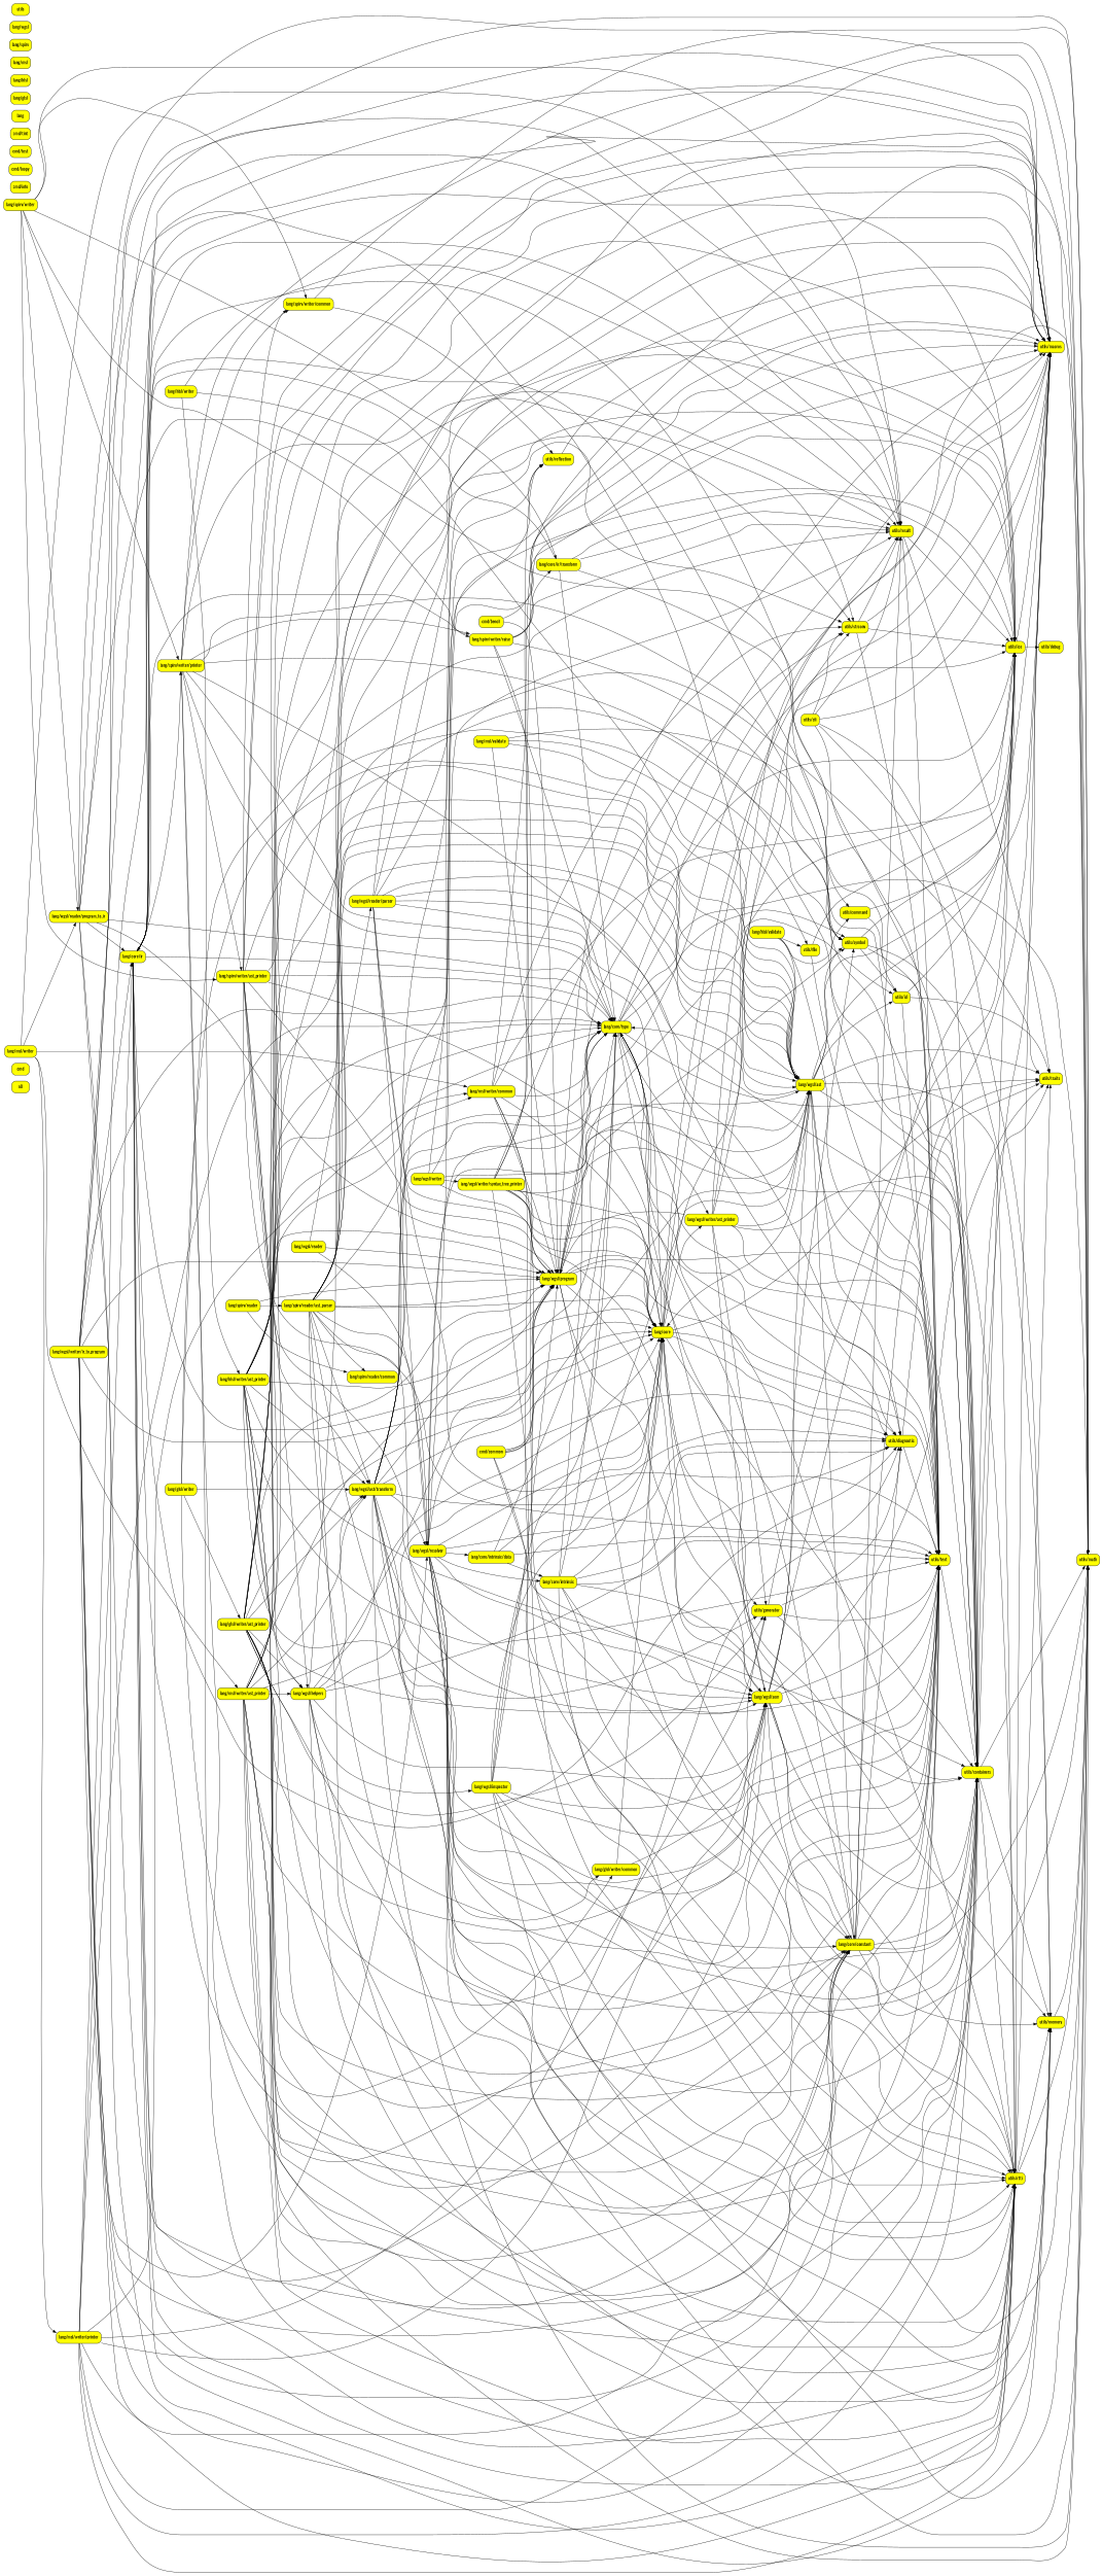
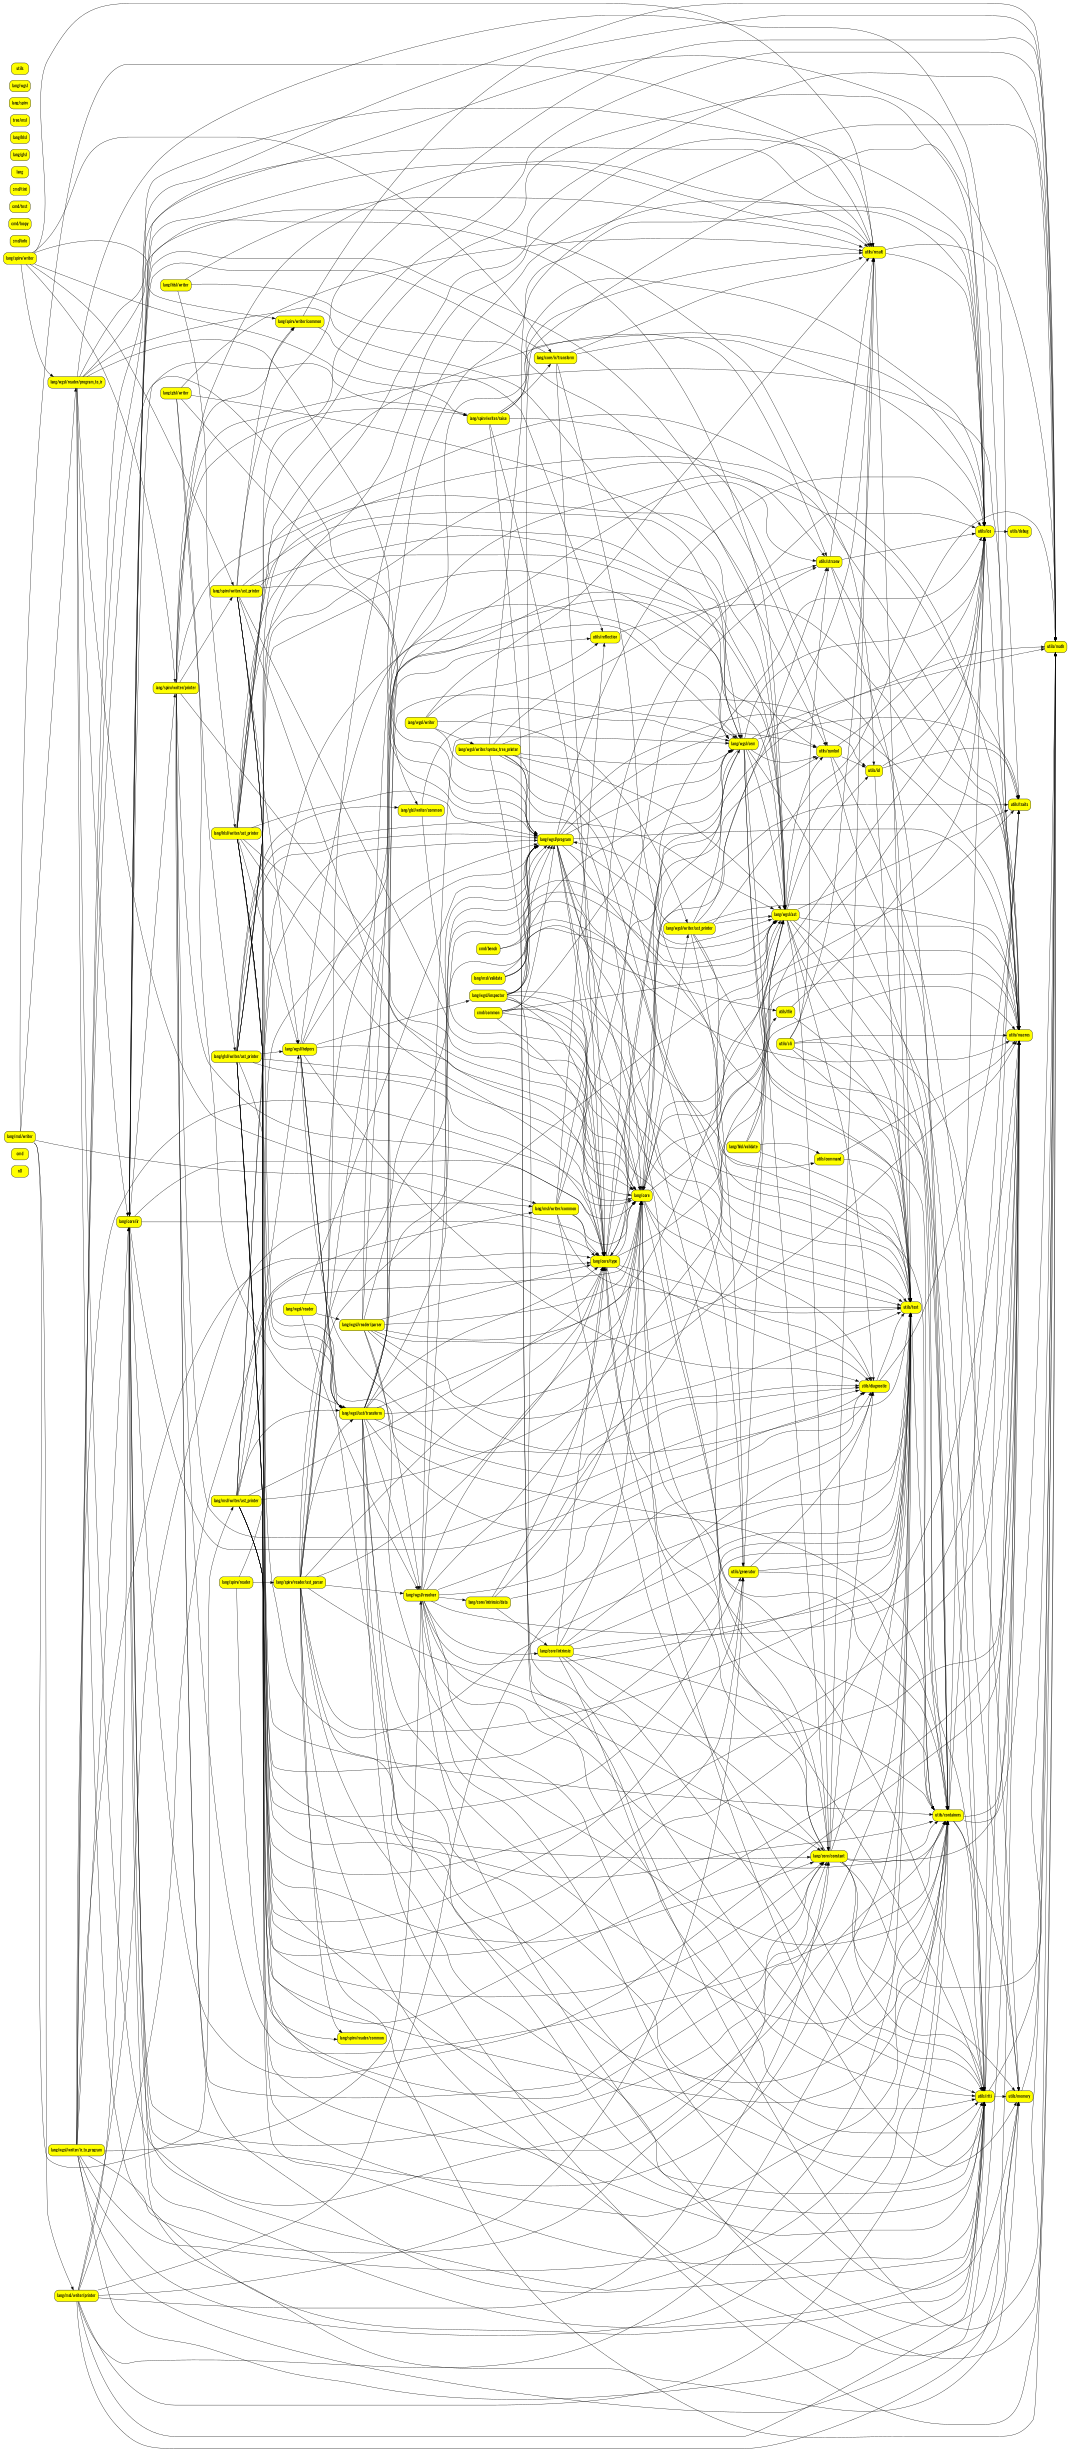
  strict digraph {
    fontname=Oswald
    rankdir=LR
    node [fillcolor=yellow fontname=Oswald fontsize=14 shape=box style="filled,rounded"]
    edge [fontname=Oswald fontsize=12]
    n0
    n1 [label=cmd]
    n2 [label="cmd/bench"]
    n45 [label="lang/wgsl/program"]
    n65 [label="utils/macros"]
    n15 [label="lang/core/type"]
    n41 [label="lang/wgsl/ast"]
    n50 [label="lang/wgsl/sem"]
    n73 [label="utils/text"]
    n9 [label="lang/core"]
    n58 [label="utils/containers"]
    n63 [label="utils/ice"]
    n10 [label="lang/core/constant"]
    n70 [label="utils/rtti"]
    n64 [label="utils/id"]
    n72 [label="utils/symbol"]
    n3 [label="cmd/common"]
    n60 [label="utils/diagnostic"]
    n74 [label="utils/traits"]
    n66 [label="utils/math"]
    n4 [label="cmd/info"]
    n5 [label="cmd/loopy"]
    n6 [label="cmd/test"]
    n7 [label="cmd/tint"]
    n8 [label=lang]
    n67 [label="utils/memory"]
    n69 [label="utils/result"]
    n52 [label="lang/wgsl/writer/ast_printer"]
    n59 [label="utils/debug"]
    n11 [label="lang/core/intrinsic"]
    n12 [label="lang/core/intrinsic/data"]
    n13 [label="lang/core/ir"]
    n38 [label="lang/spirv/writer/printer"]
    n14 [label="lang/core/ir/transform"]
    n16 [label="lang/glsl"]
    n17 [label="lang/glsl/writer"]
    n18 [label="lang/glsl/writer/ast_printer"]
    n19 [label="lang/glsl/writer/common"]
    n42 [label="lang/wgsl/ast/transform"]
    n43 [label="lang/wgsl/helpers"]
    n62 [label="utils/generator"]
    n71 [label="utils/strconv"]
    n68 [label="utils/reflection"]
    n49 [label="lang/wgsl/resolver"]
    n44 [label="lang/wgsl/inspector"]
    n20 [label="lang/hlsl"]
    n21 [label="lang/hlsl/validate"]
    n57 [label="utils/command"]
    n61 [label="utils/file"]
    n22 [label="lang/hlsl/writer"]
    n23 [label="lang/hlsl/writer/ast_printer"]
-   n25 [label="lang/msl"]
+   n25 [label="tree/msl"]
    n26 [label="lang/msl/validate"]
    n27 [label="lang/msl/writer"]
    n28 [label="lang/msl/writer/ast_printer"]
    n29 [label="lang/msl/writer/common"]
    n30 [label="lang/msl/writer/printer"]
    n48 [label="lang/wgsl/reader/program_to_ir"]
    n31 [label="lang/spirv"]
    n32 [label="lang/spirv/reader"]
    n33 [label="lang/spirv/reader/ast_parser"]
    n34 [label="lang/spirv/reader/common"]
    n35 [label="lang/spirv/writer"]
    n36 [label="lang/spirv/writer/ast_printer"]
    n37 [label="lang/spirv/writer/common"]
    n39 [label="lang/spirv/writer/raise"]
    n40 [label="lang/wgsl"]
    n46 [label="lang/wgsl/reader"]
    n47 [label="lang/wgsl/reader/parser"]
    n51 [label="lang/wgsl/writer"]
    n54 [label="lang/wgsl/writer/syntax_tree_printer"]
    n53 [label="lang/wgsl/writer/ir_to_program"]
    n55 [label=utils]
    n56 [label="utils/cli"]
    n2 -> n45
    n2 -> n65
    n45 -> n65
    n45 -> n15
    n45 -> n41
    n45 -> n50
    n45 -> n73
    n45 -> n9
    n45 -> n58
    n45 -> n63
    n45 -> n10
    n45 -> n70
    n45 -> n64
    n45 -> n72
    n15 -> n65
    n15 -> n73
    n15 -> n9
    n15 -> n58
    n15 -> n63
    n15 -> n70
    n15 -> n72
    n15 -> n60
    n15 -> n74
    n15 -> n66
    n41 -> n65
-   n41 -> n15
    n41 -> n73
    n41 -> n9
    n41 -> n58
    n41 -> n63
    n41 -> n10
    n41 -> n70
    n41 -> n64
    n41 -> n72
    n41 -> n60
    n41 -> n74
    n50 -> n15
    n50 -> n41
    n50 -> n73
    n50 -> n9
    n50 -> n58
    n50 -> n63
    n50 -> n10
    n50 -> n70
    n50 -> n72
    n50 -> n74
    n50 -> n66
    n73 -> n58
    n9 -> n65
    n9 -> n73
    n9 -> n58
    n9 -> n63
    n9 -> n60
    n9 -> n74
    n9 -> n67
    n9 -> n69
    n9 -> n52
    n58 -> n65
    n58 -> n63
    n58 -> n70
    n58 -> n74
    n58 -> n66
    n58 -> n67
    n63 -> n65
    n63 -> n59
    n10 -> n65
    n10 -> n15
    n10 -> n73
    n10 -> n9
    n10 -> n58
    n10 -> n70
    n10 -> n60
    n10 -> n66
    n10 -> n67
    n10 -> n69
    n70 -> n65
    n70 -> n74
    n70 -> n66
    n70 -> n67
    n64 -> n73
    n64 -> n63
    n64 -> n74
    n72 -> n58
    n72 -> n63
    n72 -> n64
    n72 -> n67
    n3 -> n45
    n3 -> n15
    n3 -> n41
    n3 -> n50
    n3 -> n73
    n3 -> n60
    n60 -> n73
    n60 -> n74
    n67 -> n66
    n69 -> n73
    n69 -> n63
    n69 -> n74
    n52 -> n45
    n52 -> n65
    n52 -> n41
    n52 -> n50
    n52 -> n73
    n52 -> n70
    n52 -> n66
    n52 -> n62
    n52 -> n71
    n11 -> n65
    n11 -> n15
    n11 -> n73
    n11 -> n9
    n11 -> n58
    n11 -> n10
    n11 -> n70
    n11 -> n60
    n11 -> n66
    n12 -> n15
    n12 -> n73
    n12 -> n9
    n12 -> n11
    n13 -> n65
    n13 -> n15
    n13 -> n73
    n13 -> n9
    n13 -> n58
    n13 -> n63
    n13 -> n10
    n13 -> n70
    n13 -> n64
    n13 -> n72
    n13 -> n60
    n13 -> n67
    n13 -> n69
    n13 -> n38
    n38 -> n65
    n38 -> n15
    n38 -> n9
    n38 -> n58
    n38 -> n10
    n38 -> n70
    n38 -> n72
    n38 -> n60
    n38 -> n69
    n38 -> n36
    n38 -> n37
    n38 -> n39
    n14 -> n15
    n14 -> n73
    n14 -> n63
    n14 -> n69
    n14 -> n13
    n17 -> n41
    n17 -> n69
    n17 -> n18
    n17 -> n19
    n17 -> n42
    n18 -> n45
    n18 -> n65
    n18 -> n15
    n18 -> n41
    n18 -> n50
    n18 -> n73
    n18 -> n9
    n18 -> n58
    n18 -> n63
    n18 -> n10
    n18 -> n70
    n18 -> n66
    n18 -> n19
    n18 -> n42
    n18 -> n43
    n18 -> n62
    n18 -> n71
    n19 -> n50
    n19 -> n9
    n42 -> n45
    n42 -> n65
    n42 -> n15
    n42 -> n41
    n42 -> n50
    n42 -> n73
    n42 -> n9
    n42 -> n58
    n42 -> n63
    n42 -> n70
    n42 -> n60
    n42 -> n66
    n42 -> n67
    n42 -> n68
    n42 -> n49
    n43 -> n45
    n43 -> n41
    n43 -> n50
    n43 -> n73
    n43 -> n9
    n43 -> n58
    n43 -> n70
    n43 -> n60
    n43 -> n42
    n43 -> n44
    n62 -> n73
    n62 -> n58
    n62 -> n63
    n62 -> n60
    n71 -> n65
    n71 -> n73
    n71 -> n63
    n71 -> n69
    n68 -> n65
    n49 -> n45
    n49 -> n65
    n49 -> n15
    n49 -> n41
    n49 -> n50
    n49 -> n73
    n49 -> n9
    n49 -> n58
    n49 -> n10
    n49 -> n70
    n49 -> n60
    n49 -> n66
    n49 -> n67
    n49 -> n11
    n49 -> n12
    n44 -> n45
    n44 -> n15
    n44 -> n41
    n44 -> n50
    n44 -> n73
    n44 -> n9
    n44 -> n58
    n44 -> n70
    n44 -> n66
    n21 -> n41
    n21 -> n73
    n21 -> n57
    n21 -> n61
    n57 -> n65
    n57 -> n73
    n61 -> n73
    n61 -> n63
    n22 -> n41
    n22 -> n69
    n22 -> n23
    n23 -> n45
    n23 -> n65
    n23 -> n15
    n23 -> n41
    n23 -> n50
    n23 -> n73
    n23 -> n9
    n23 -> n58
    n23 -> n63
    n23 -> n10
    n23 -> n70
    n23 -> n66
    n23 -> n42
    n23 -> n43
    n23 -> n62
    n23 -> n71
    n26 -> n45
    n26 -> n41
    n26 -> n57
    n26 -> n61
    n27 -> n69
    n27 -> n28
    n27 -> n29
    n27 -> n30
    n27 -> n48
    n28 -> n45
    n28 -> n65
    n28 -> n15
    n28 -> n41
    n28 -> n50
    n28 -> n73
    n28 -> n9
    n28 -> n58
    n28 -> n10
    n28 -> n70
    n28 -> n42
    n28 -> n43
    n28 -> n62
    n28 -> n29
    n29 -> n15
    n29 -> n73
    n29 -> n9
    n29 -> n63
    n29 -> n70
    n29 -> n71
    n29 -> n68
    n30 -> n65
    n30 -> n15
    n30 -> n73
    n30 -> n58
    n30 -> n10
    n30 -> n70
    n30 -> n60
    n30 -> n13
    n30 -> n62
    n30 -> n29
    n48 -> n45
    n48 -> n65
    n48 -> n15
    n48 -> n41
    n48 -> n50
    n48 -> n58
    n48 -> n70
    n48 -> n69
    n48 -> n13
    n32 -> n45
    n32 -> n33
    n32 -> n34
    n33 -> n45
    n33 -> n65
    n33 -> n15
    n33 -> n41
    n33 -> n73
    n33 -> n9
    n33 -> n58
    n33 -> n63
    n33 -> n70
    n33 -> n72
    n33 -> n74
    n33 -> n66
    n33 -> n67
    n33 -> n42
    n33 -> n49
    n33 -> n34
    n35 -> n69
    n35 -> n38
    n35 -> n14
    n35 -> n48
    n35 -> n36
    n35 -> n37
    n35 -> n39
    n36 -> n45
    n36 -> n65
    n36 -> n15
    n36 -> n41
    n36 -> n50
    n36 -> n73
    n36 -> n9
    n36 -> n58
    n36 -> n10
    n36 -> n66
    n36 -> n42
    n36 -> n43
    n36 -> n37
    n37 -> n66
    n37 -> n68
    n39 -> n15
    n39 -> n58
    n39 -> n63
    n39 -> n70
    n39 -> n69
    n39 -> n13
    n39 -> n14
    n46 -> n45
    n46 -> n49
    n46 -> n47
-   n29 -> n45
+   n47 -> n45
    n47 -> n65
    n47 -> n15
    n47 -> n41
    n47 -> n73
    n47 -> n9
    n47 -> n58
    n47 -> n63
    n47 -> n60
    n47 -> n71
    n47 -> n49
    n51 -> n45
    n51 -> n69
    n51 -> n52
    n51 -> n68
    n51 -> n54
    n54 -> n45
    n54 -> n65
    n54 -> n41
    n54 -> n50
    n54 -> n73
    n54 -> n9
    n54 -> n70
    n54 -> n66
    n54 -> n62
    n54 -> n71
    n53 -> n45
    n53 -> n65
    n53 -> n15
    n53 -> n73
    n53 -> n9
    n53 -> n58
    n53 -> n10
    n53 -> n70
    n53 -> n66
    n53 -> n69
    n53 -> n13
    n53 -> n49
    n56 -> n65
    n56 -> n73
    n56 -> n58
    n56 -> n67
    n56 -> n69
    n56 -> n71
  }
